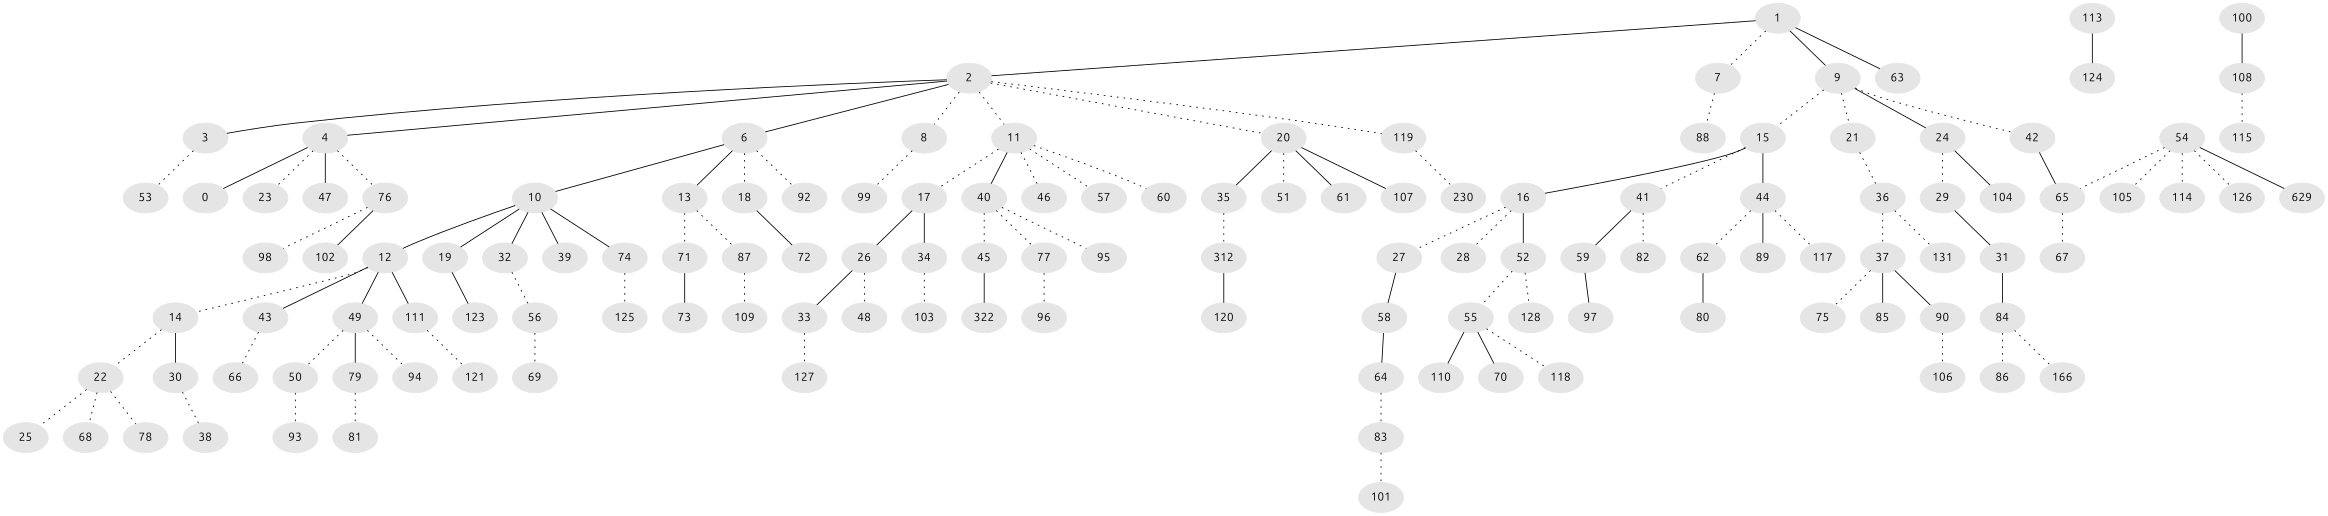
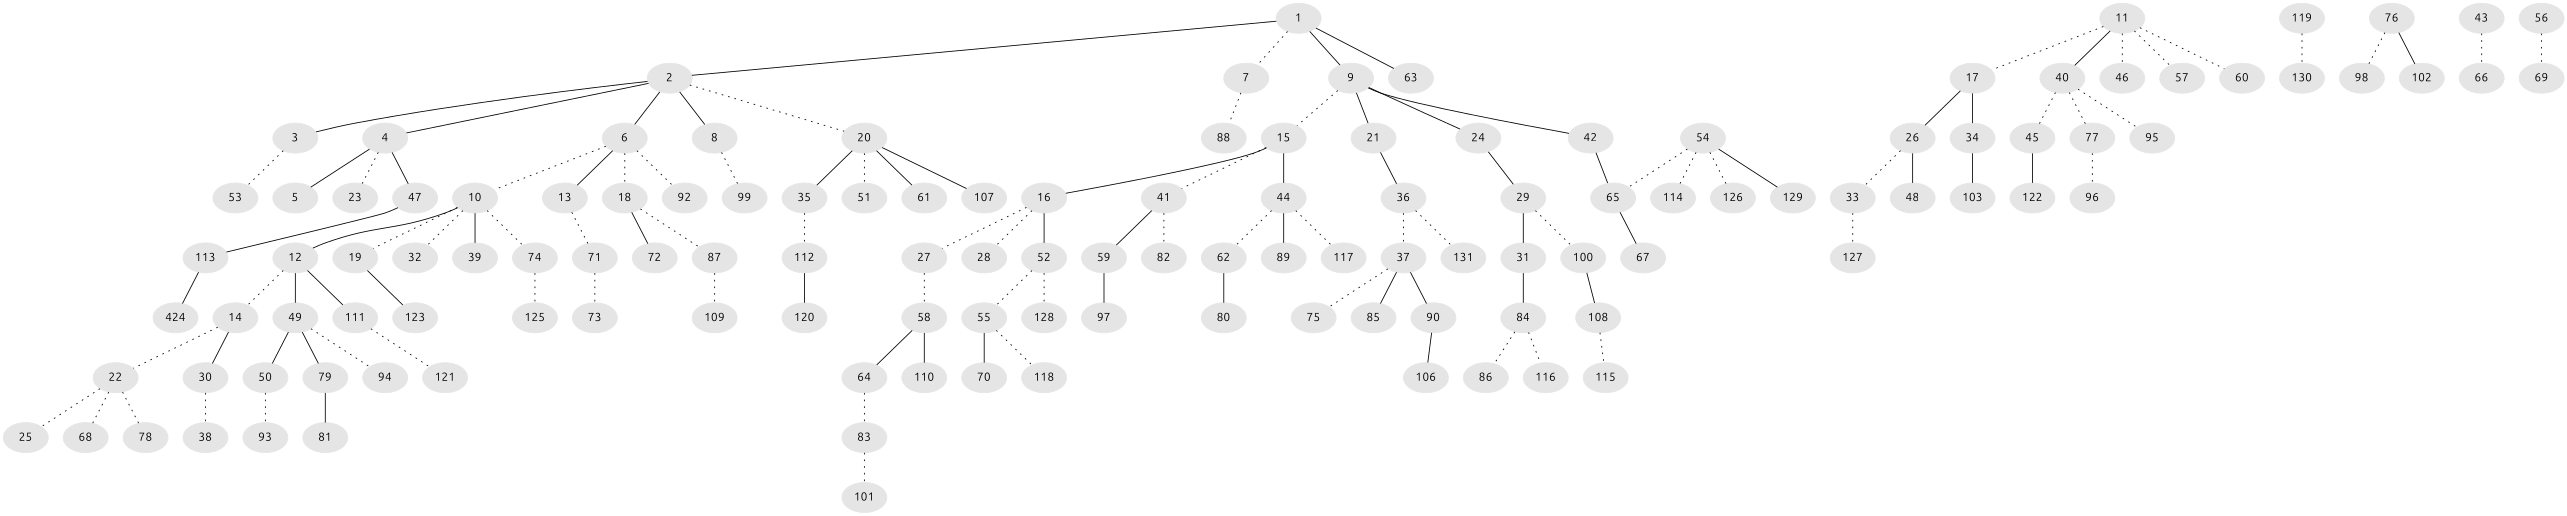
  graph {
    fontname=Ubuntu
    node [color=gray90 fontname=Ubuntu style=filled]
    edge [fontname=Ubuntu style=dotted]
    1
    2
    7
    9
    63
    3
    4
    6
    8
    11
    20
    119
    88
    15
    21
    24
    42
    53
-   5 [label=0]
+   5
    23
    47
    76
    10
    13
    18
    92
    99
    17
    40
    46
    57
    60
    35
    51
    61
    107
-   130 [label=230]
+   130
    113
    98
    102
    12
    19
    32
    39
    74
    71
    72
    87
    16
    41
    44
    36
    29
-   104
    65
    14
    43
    49
    111
    123
    56
    125
    26
    34
    45
    77
    95
    22
    30
    66
    50
    79
    94
    121
    73
    25
    68
    78
    38
    27
    28
    52
    59
    82
    62
    89
    117
    58
    55
    128
    33
    48
    103
    109
-   112 [label=312]
+   112
    37
    131
    31
    100
    127
    64
    110
    84
    108
    86
-   116 [label=166]
+   116
    69
    120
    75
    85
    90
    106
-   122 [label=322]
+   122
    96
    97
    54
-   105
    114
    126
-   129 [label=629]
+   129
    80
-   124
+   124 [label=424]
    93
    81
    70
    118
    67
    83
    101
    115
    1 -- 2 [style=solid]
    1 -- 7
    1 -- 9 [style=solid]
    1 -- 63 [style=solid]
    2 -- 3 [style=solid]
    2 -- 4 [style=solid]
    2 -- 6 [style=solid]
-   2 -- 8
-   2 -- 11
+   2 -- 8 [style=solid]
    2 -- 20
-   2 -- 119
    7 -- 88
    9 -- 15
-   9 -- 21
+   9 -- 21 [style=solid]
    9 -- 24 [style=solid]
-   9 -- 42
+   9 -- 42 [style=solid]
    3 -- 53
    4 -- 5 [style=solid]
    4 -- 23
    4 -- 47 [style=solid]
-   4 -- 76
-   6 -- 10 [style=solid]
+   6 -- 10
    6 -- 13 [style=solid]
    6 -- 18
    6 -- 92
    8 -- 99
    11 -- 17
    11 -- 40 [style=solid]
    11 -- 46
    11 -- 57
    11 -- 60
    20 -- 35 [style=solid]
    20 -- 51
    20 -- 61 [style=solid]
    20 -- 107 [style=solid]
    119 -- 130
    15 -- 16 [style=solid]
    15 -- 41
    15 -- 44 [style=solid]
-   21 -- 36
-   24 -- 29
-   24 -- 104 [style=solid]
+   21 -- 36 [style=solid]
+   24 -- 29 [style=solid]
    42 -- 65 [style=solid]
+   47 -- 113 [style=solid]
    76 -- 98
    76 -- 102 [style=solid]
    10 -- 12 [style=solid]
-   10 -- 19 [style=solid]
-   10 -- 32 [style=solid]
+   10 -- 19
+   10 -- 32
    10 -- 39 [style=solid]
-   10 -- 74 [style=solid]
+   10 -- 74
    13 -- 71
    18 -- 72 [style=solid]
-   13 -- 87
+   18 -- 87
    17 -- 26 [style=solid]
    17 -- 34 [style=solid]
    40 -- 45
    40 -- 77
    40 -- 95
    35 -- 112
    113 -- 124 [style=solid]
    12 -- 14
-   12 -- 43 [style=solid]
    12 -- 49 [style=solid]
    12 -- 111 [style=solid]
    19 -- 123 [style=solid]
-   32 -- 56
    74 -- 125
-   71 -- 73 [style=solid]
+   71 -- 73
    87 -- 109
    16 -- 27
    16 -- 28
    16 -- 52 [style=solid]
    41 -- 59 [style=solid]
    41 -- 82
    44 -- 62
    44 -- 89 [style=solid]
    44 -- 117
    36 -- 37
    36 -- 131
    29 -- 31 [style=solid]
-   65 -- 67
+   29 -- 100
+   65 -- 67 [style=solid]
    14 -- 22
    14 -- 30 [style=solid]
    43 -- 66
-   49 -- 50
+   49 -- 50 [style=solid]
    49 -- 79 [style=solid]
    49 -- 94
    111 -- 121
    56 -- 69
-   26 -- 33 [style=solid]
-   26 -- 48
-   34 -- 103
+   26 -- 33
+   26 -- 48 [style=solid]
+   34 -- 103 [style=solid]
    45 -- 122 [style=solid]
    77 -- 96
    22 -- 25
    22 -- 68
    22 -- 78
    30 -- 38
    50 -- 93
-   79 -- 81
-   27 -- 58 [style=solid]
+   79 -- 81 [style=solid]
+   27 -- 58
    52 -- 55
    52 -- 128
    59 -- 97 [style=solid]
    62 -- 80 [style=solid]
    58 -- 64 [style=solid]
-   55 -- 110 [style=solid]
+   58 -- 110 [style=solid]
    55 -- 70 [style=solid]
    55 -- 118
    33 -- 127
    112 -- 120 [style=solid]
    37 -- 75
    37 -- 85 [style=solid]
    37 -- 90 [style=solid]
    31 -- 84 [style=solid]
    100 -- 108 [style=solid]
    64 -- 83
    84 -- 86
    84 -- 116
    108 -- 115
-   90 -- 106
+   90 -- 106 [style=solid]
    54 -- 65
-   54 -- 105
    54 -- 114
    54 -- 126
    54 -- 129 [style=solid]
    83 -- 101
  }
